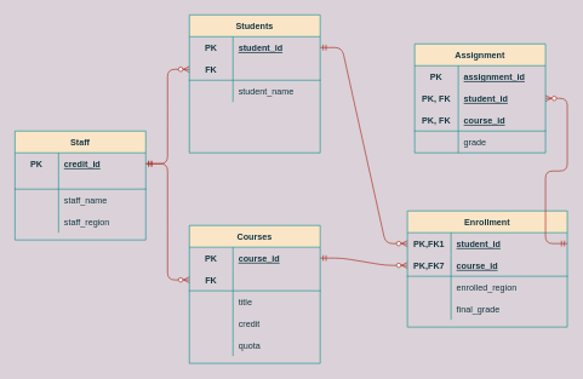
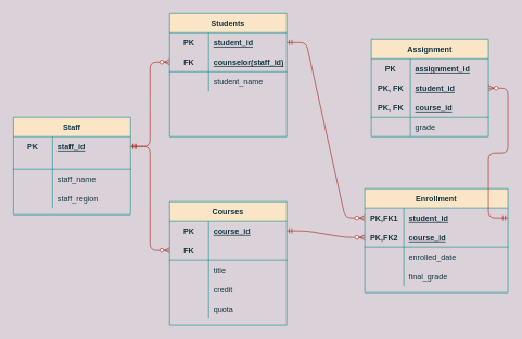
  <mxCell id="0" />
  <mxCell id="1" parent="0" />
  <mxCell id="2" value="" style="edgeStyle=entityRelationEdgeStyle;fontSize=12;html=1;endArrow=ERzeroToMany;startArrow=ERmandOne;exitX=1;exitY=0.5;exitDx=0;exitDy=0;strokeColor=#A8201A;fontColor=#143642;labelBackgroundColor=#DAD2D8;entryX=0;entryY=0.5;entryDx=0;entryDy=0;" parent="1" source="49" target="65" edge="1"><mxGeometry width="100" height="100" relative="1" as="geometry"><mxPoint x="450" y="310" as="sourcePoint" /><mxPoint x="550" y="210" as="targetPoint" /></mxGeometry></mxCell>
  <mxCell id="3" value="" style="edgeStyle=entityRelationEdgeStyle;fontSize=12;html=1;endArrow=ERzeroToMany;startArrow=ERmandOne;exitX=1;exitY=0.5;exitDx=0;exitDy=0;strokeColor=#A8201A;fontColor=#143642;labelBackgroundColor=#DAD2D8;" parent="1" source="49" target="37" edge="1"><mxGeometry width="100" height="100" relative="1" as="geometry"><mxPoint x="450" y="490" as="sourcePoint" /><mxPoint x="550" y="185" as="targetPoint" /></mxGeometry></mxCell>
  <mxCell id="4" value="" style="edgeStyle=entityRelationEdgeStyle;fontSize=12;html=1;endArrow=ERzeroToMany;startArrow=ERmandOne;exitX=1;exitY=0.5;exitDx=0;exitDy=0;entryX=0;entryY=0.5;entryDx=0;entryDy=0;strokeColor=#A8201A;fontColor=#143642;labelBackgroundColor=#DAD2D8;" edge="1" parent="1" source="62" target="20"><mxGeometry width="100" height="100" relative="1" as="geometry"><mxPoint x="460" y="240" as="sourcePoint" /><mxPoint x="560" y="140" as="targetPoint" /></mxGeometry></mxCell>
  <mxCell id="5" value="" style="edgeStyle=entityRelationEdgeStyle;fontSize=12;html=1;endArrow=ERzeroToMany;startArrow=ERmandOne;exitX=1;exitY=0.5;exitDx=0;exitDy=0;entryX=0;entryY=0.5;entryDx=0;entryDy=0;strokeColor=#A8201A;fontColor=#143642;labelBackgroundColor=#DAD2D8;" edge="1" parent="1" source="34" target="23"><mxGeometry width="100" height="100" relative="1" as="geometry"><mxPoint x="430" y="-20" as="sourcePoint" /><mxPoint x="640" y="540" as="targetPoint" /></mxGeometry></mxCell>
  <mxCell id="6" value="Assignment" style="shape=table;startSize=30;container=1;collapsible=1;childLayout=tableLayout;fixedRows=1;rowLines=0;fontStyle=1;align=center;resizeLast=1;fillColor=#FAE5C7;strokeColor=#0F8B8D;fontColor=#143642;" parent="1" vertex="1"><mxGeometry x="570" y="60" width="180" height="150" as="geometry" /></mxCell>
  <mxCell id="7" value="" style="shape=partialRectangle;collapsible=0;dropTarget=0;pointerEvents=0;fillColor=none;top=0;left=0;bottom=0;right=0;points=[[0,0.5],[1,0.5]];portConstraint=eastwest;strokeColor=#0F8B8D;fontColor=#143642;" parent="6" vertex="1"><mxGeometry y="30" width="180" height="30" as="geometry" /></mxCell>
  <mxCell id="8" value="PK" style="shape=partialRectangle;connectable=0;fillColor=none;top=0;left=0;bottom=0;right=0;fontStyle=1;overflow=hidden;strokeColor=#0F8B8D;fontColor=#143642;" parent="7" vertex="1"><mxGeometry width="60" height="30" as="geometry" /></mxCell>
  <mxCell id="9" value="assignment_id" style="shape=partialRectangle;connectable=0;fillColor=none;top=0;left=0;bottom=0;right=0;align=left;spacingLeft=6;fontStyle=5;overflow=hidden;strokeColor=#0F8B8D;fontColor=#143642;" parent="7" vertex="1"><mxGeometry x="60" width="120" height="30" as="geometry" /></mxCell>
  <mxCell id="10" value="" style="shape=partialRectangle;collapsible=0;dropTarget=0;pointerEvents=0;fillColor=none;top=0;left=0;bottom=0;right=0;points=[[0,0.5],[1,0.5]];portConstraint=eastwest;strokeColor=#0F8B8D;fontColor=#143642;" parent="6" vertex="1"><mxGeometry y="60" width="180" height="30" as="geometry" /></mxCell>
  <mxCell id="11" value="PK, FK" style="shape=partialRectangle;connectable=0;fillColor=none;top=0;left=0;bottom=0;right=0;fontStyle=1;overflow=hidden;strokeColor=#0F8B8D;fontColor=#143642;" parent="10" vertex="1"><mxGeometry width="60" height="30" as="geometry" /></mxCell>
  <mxCell id="12" value="student_id" style="shape=partialRectangle;connectable=0;fillColor=none;top=0;left=0;bottom=0;right=0;align=left;spacingLeft=6;fontStyle=5;overflow=hidden;strokeColor=#0F8B8D;fontColor=#143642;" parent="10" vertex="1"><mxGeometry x="60" width="120" height="30" as="geometry" /></mxCell>
  <mxCell id="13" value="" style="shape=partialRectangle;collapsible=0;dropTarget=0;pointerEvents=0;fillColor=none;top=0;left=0;bottom=1;right=0;points=[[0,0.5],[1,0.5]];portConstraint=eastwest;strokeColor=#0F8B8D;fontColor=#143642;" parent="6" vertex="1"><mxGeometry y="90" width="180" height="30" as="geometry" /></mxCell>
  <mxCell id="14" value="PK, FK" style="shape=partialRectangle;connectable=0;fillColor=none;top=0;left=0;bottom=0;right=0;fontStyle=1;overflow=hidden;strokeColor=#0F8B8D;fontColor=#143642;" parent="13" vertex="1"><mxGeometry width="60" height="30" as="geometry" /></mxCell>
  <mxCell id="15" value="course_id" style="shape=partialRectangle;connectable=0;fillColor=none;top=0;left=0;bottom=0;right=0;align=left;spacingLeft=6;fontStyle=5;overflow=hidden;strokeColor=#0F8B8D;fontColor=#143642;" parent="13" vertex="1"><mxGeometry x="60" width="120" height="30" as="geometry" /></mxCell>
  <mxCell id="16" value="" style="shape=partialRectangle;collapsible=0;dropTarget=0;pointerEvents=0;fillColor=none;top=0;left=0;bottom=0;right=0;points=[[0,0.5],[1,0.5]];portConstraint=eastwest;strokeColor=#0F8B8D;fontColor=#143642;" parent="6" vertex="1"><mxGeometry y="120" width="180" height="30" as="geometry" /></mxCell>
  <mxCell id="17" value="" style="shape=partialRectangle;connectable=0;fillColor=none;top=0;left=0;bottom=0;right=0;editable=1;overflow=hidden;strokeColor=#0F8B8D;fontColor=#143642;" parent="16" vertex="1"><mxGeometry width="60" height="30" as="geometry" /></mxCell>
  <mxCell id="18" value="grade" style="shape=partialRectangle;connectable=0;fillColor=none;top=0;left=0;bottom=0;right=0;align=left;spacingLeft=6;overflow=hidden;strokeColor=#0F8B8D;fontColor=#143642;" parent="16" vertex="1"><mxGeometry x="60" width="120" height="30" as="geometry" /></mxCell>
  <mxCell id="19" value="Enrollment" style="shape=table;startSize=30;container=1;collapsible=1;childLayout=tableLayout;fixedRows=1;rowLines=0;fontStyle=1;align=center;resizeLast=1;fillColor=#FAE5C7;strokeColor=#0F8B8D;fontColor=#143642;" vertex="1" parent="1"><mxGeometry x="560" y="290" width="220" height="160" as="geometry" /></mxCell>
  <mxCell id="20" value="" style="shape=partialRectangle;collapsible=0;dropTarget=0;pointerEvents=0;fillColor=none;top=0;left=0;bottom=0;right=0;points=[[0,0.5],[1,0.5]];portConstraint=eastwest;strokeColor=#0F8B8D;fontColor=#143642;" vertex="1" parent="19"><mxGeometry y="30" width="220" height="30" as="geometry" /></mxCell>
  <mxCell id="21" value="PK,FK1" style="shape=partialRectangle;connectable=0;fillColor=none;top=0;left=0;bottom=0;right=0;fontStyle=1;overflow=hidden;strokeColor=#0F8B8D;fontColor=#143642;" vertex="1" parent="20"><mxGeometry width="60" height="30" as="geometry" /></mxCell>
  <mxCell id="22" value="student_id" style="shape=partialRectangle;connectable=0;fillColor=none;top=0;left=0;bottom=0;right=0;align=left;spacingLeft=6;fontStyle=5;overflow=hidden;strokeColor=#0F8B8D;fontColor=#143642;" vertex="1" parent="20"><mxGeometry x="60" width="160" height="30" as="geometry" /></mxCell>
  <mxCell id="23" value="" style="shape=partialRectangle;collapsible=0;dropTarget=0;pointerEvents=0;fillColor=none;top=0;left=0;bottom=1;right=0;points=[[0,0.5],[1,0.5]];portConstraint=eastwest;strokeColor=#0F8B8D;fontColor=#143642;" vertex="1" parent="19"><mxGeometry y="60" width="220" height="30" as="geometry" /></mxCell>
- <mxCell id="24" value="PK,FK7" style="shape=partialRectangle;connectable=0;fillColor=none;top=0;left=0;bottom=0;right=0;fontStyle=1;overflow=hidden;strokeColor=#0F8B8D;fontColor=#143642;" vertex="1" parent="23"><mxGeometry width="60" height="30" as="geometry" /></mxCell>
+ <mxCell id="24" value="PK,FK2" style="shape=partialRectangle;connectable=0;fillColor=none;top=0;left=0;bottom=0;right=0;fontStyle=1;overflow=hidden;strokeColor=#0F8B8D;fontColor=#143642;" vertex="1" parent="23"><mxGeometry width="60" height="30" as="geometry" /></mxCell>
  <mxCell id="25" value="course_id" style="shape=partialRectangle;connectable=0;fillColor=none;top=0;left=0;bottom=0;right=0;align=left;spacingLeft=6;fontStyle=5;overflow=hidden;strokeColor=#0F8B8D;fontColor=#143642;" vertex="1" parent="23"><mxGeometry x="60" width="160" height="30" as="geometry" /></mxCell>
  <mxCell id="26" value="" style="shape=partialRectangle;collapsible=0;dropTarget=0;pointerEvents=0;fillColor=none;top=0;left=0;bottom=0;right=0;points=[[0,0.5],[1,0.5]];portConstraint=eastwest;strokeColor=#0F8B8D;fontColor=#143642;" vertex="1" parent="19"><mxGeometry y="90" width="220" height="30" as="geometry" /></mxCell>
  <mxCell id="27" value="" style="shape=partialRectangle;connectable=0;fillColor=none;top=0;left=0;bottom=0;right=0;editable=1;overflow=hidden;strokeColor=#0F8B8D;fontColor=#143642;" vertex="1" parent="26"><mxGeometry width="60" height="30" as="geometry" /></mxCell>
- <mxCell id="28" value="enrolled_region" style="shape=partialRectangle;connectable=0;fillColor=none;top=0;left=0;bottom=0;right=0;align=left;spacingLeft=6;overflow=hidden;strokeColor=#0F8B8D;fontColor=#143642;" vertex="1" parent="26"><mxGeometry x="60" width="160" height="30" as="geometry" /></mxCell>
+ <mxCell id="28" value="enrolled_date" style="shape=partialRectangle;connectable=0;fillColor=none;top=0;left=0;bottom=0;right=0;align=left;spacingLeft=6;overflow=hidden;strokeColor=#0F8B8D;fontColor=#143642;" vertex="1" parent="26"><mxGeometry x="60" width="160" height="30" as="geometry" /></mxCell>
  <mxCell id="29" value="" style="shape=partialRectangle;collapsible=0;dropTarget=0;pointerEvents=0;fillColor=none;top=0;left=0;bottom=0;right=0;points=[[0,0.5],[1,0.5]];portConstraint=eastwest;strokeColor=#0F8B8D;fontColor=#143642;" vertex="1" parent="19"><mxGeometry y="120" width="220" height="30" as="geometry" /></mxCell>
  <mxCell id="30" value="" style="shape=partialRectangle;connectable=0;fillColor=none;top=0;left=0;bottom=0;right=0;editable=1;overflow=hidden;strokeColor=#0F8B8D;fontColor=#143642;" vertex="1" parent="29"><mxGeometry width="60" height="30" as="geometry" /></mxCell>
  <mxCell id="31" value="final_grade" style="shape=partialRectangle;connectable=0;fillColor=none;top=0;left=0;bottom=0;right=0;align=left;spacingLeft=6;overflow=hidden;strokeColor=#0F8B8D;fontColor=#143642;" vertex="1" parent="29"><mxGeometry x="60" width="160" height="30" as="geometry" /></mxCell>
  <mxCell id="32" value="" style="edgeStyle=entityRelationEdgeStyle;fontSize=12;html=1;endArrow=ERzeroToMany;startArrow=ERmandOne;strokeColor=#A8201A;fillColor=#FAE5C7;exitX=1;exitY=0.5;exitDx=0;exitDy=0;" edge="1" parent="1" source="20" target="10"><mxGeometry width="100" height="100" relative="1" as="geometry"><mxPoint x="720" y="270" as="sourcePoint" /><mxPoint x="820" y="170" as="targetPoint" /></mxGeometry></mxCell>
  <mxCell id="33" value="Courses" style="shape=table;startSize=30;container=1;collapsible=1;childLayout=tableLayout;fixedRows=1;rowLines=0;fontStyle=1;align=center;resizeLast=1;fillColor=#FAE5C7;strokeColor=#0F8B8D;fontColor=#143642;" parent="1" vertex="1"><mxGeometry x="260" y="310" width="180" height="190" as="geometry" /></mxCell>
  <mxCell id="34" value="" style="shape=partialRectangle;collapsible=0;dropTarget=0;pointerEvents=0;fillColor=none;top=0;left=0;bottom=0;right=0;points=[[0,0.5],[1,0.5]];portConstraint=eastwest;strokeColor=#0F8B8D;fontColor=#143642;" parent="33" vertex="1"><mxGeometry y="30" width="180" height="30" as="geometry" /></mxCell>
  <mxCell id="35" value="PK" style="shape=partialRectangle;connectable=0;fillColor=none;top=0;left=0;bottom=0;right=0;fontStyle=1;overflow=hidden;strokeColor=#0F8B8D;fontColor=#143642;" parent="34" vertex="1"><mxGeometry width="60" height="30" as="geometry" /></mxCell>
  <mxCell id="36" value="course_id" style="shape=partialRectangle;connectable=0;fillColor=none;top=0;left=0;bottom=0;right=0;align=left;spacingLeft=6;fontStyle=5;overflow=hidden;strokeColor=#0F8B8D;fontColor=#143642;" parent="34" vertex="1"><mxGeometry x="60" width="120" height="30" as="geometry" /></mxCell>
  <mxCell id="37" value="" style="shape=partialRectangle;collapsible=0;dropTarget=0;pointerEvents=0;fillColor=none;top=0;left=0;bottom=1;right=0;points=[[0,0.5],[1,0.5]];portConstraint=eastwest;strokeColor=#0F8B8D;fontColor=#143642;" parent="33" vertex="1"><mxGeometry y="60" width="180" height="30" as="geometry" /></mxCell>
  <mxCell id="38" value="FK" style="shape=partialRectangle;connectable=0;fillColor=none;top=0;left=0;bottom=0;right=0;fontStyle=1;overflow=hidden;strokeColor=#0F8B8D;fontColor=#143642;" parent="37" vertex="1"><mxGeometry width="60" height="30" as="geometry" /></mxCell>
  <mxCell id="39" value="" style="shape=partialRectangle;collapsible=0;dropTarget=0;pointerEvents=0;fillColor=none;top=0;left=0;bottom=0;right=0;points=[[0,0.5],[1,0.5]];portConstraint=eastwest;strokeColor=#0F8B8D;fontColor=#143642;" parent="33" vertex="1"><mxGeometry y="90" width="180" height="30" as="geometry" /></mxCell>
  <mxCell id="40" value="" style="shape=partialRectangle;connectable=0;fillColor=none;top=0;left=0;bottom=0;right=0;editable=1;overflow=hidden;strokeColor=#0F8B8D;fontColor=#143642;" parent="39" vertex="1"><mxGeometry width="60" height="30" as="geometry" /></mxCell>
  <mxCell id="41" value="title" style="shape=partialRectangle;connectable=0;fillColor=none;top=0;left=0;bottom=0;right=0;align=left;spacingLeft=6;overflow=hidden;strokeColor=#0F8B8D;fontColor=#143642;" parent="39" vertex="1"><mxGeometry x="60" width="120" height="30" as="geometry" /></mxCell>
  <mxCell id="42" value="" style="shape=partialRectangle;collapsible=0;dropTarget=0;pointerEvents=0;fillColor=none;top=0;left=0;bottom=0;right=0;points=[[0,0.5],[1,0.5]];portConstraint=eastwest;strokeColor=#0F8B8D;fontColor=#143642;" parent="33" vertex="1"><mxGeometry y="120" width="180" height="30" as="geometry" /></mxCell>
  <mxCell id="43" value="" style="shape=partialRectangle;connectable=0;fillColor=none;top=0;left=0;bottom=0;right=0;editable=1;overflow=hidden;strokeColor=#0F8B8D;fontColor=#143642;" parent="42" vertex="1"><mxGeometry width="60" height="30" as="geometry" /></mxCell>
  <mxCell id="44" value="credit" style="shape=partialRectangle;connectable=0;fillColor=none;top=0;left=0;bottom=0;right=0;align=left;spacingLeft=6;overflow=hidden;strokeColor=#0F8B8D;fontColor=#143642;" parent="42" vertex="1"><mxGeometry x="60" width="120" height="30" as="geometry" /></mxCell>
  <mxCell id="45" value="" style="shape=partialRectangle;collapsible=0;dropTarget=0;pointerEvents=0;fillColor=none;top=0;left=0;bottom=0;right=0;points=[[0,0.5],[1,0.5]];portConstraint=eastwest;strokeColor=#0F8B8D;fontColor=#143642;" parent="33" vertex="1"><mxGeometry y="150" width="180" height="30" as="geometry" /></mxCell>
  <mxCell id="46" value="" style="shape=partialRectangle;connectable=0;fillColor=none;top=0;left=0;bottom=0;right=0;editable=1;overflow=hidden;strokeColor=#0F8B8D;fontColor=#143642;" parent="45" vertex="1"><mxGeometry width="60" height="30" as="geometry" /></mxCell>
  <mxCell id="47" value="quota" style="shape=partialRectangle;connectable=0;fillColor=none;top=0;left=0;bottom=0;right=0;align=left;spacingLeft=6;overflow=hidden;strokeColor=#0F8B8D;fontColor=#143642;" parent="45" vertex="1"><mxGeometry x="60" width="120" height="30" as="geometry" /></mxCell>
  <mxCell id="48" value="Staff" style="shape=table;startSize=30;container=1;collapsible=1;childLayout=tableLayout;fixedRows=1;rowLines=0;fontStyle=1;align=center;resizeLast=1;fillColor=#FAE5C7;strokeColor=#0F8B8D;fontColor=#143642;" parent="1" vertex="1"><mxGeometry x="20" y="180" width="180" height="150" as="geometry" /></mxCell>
  <mxCell id="49" value="" style="shape=partialRectangle;collapsible=0;dropTarget=0;pointerEvents=0;fillColor=none;top=0;left=0;bottom=0;right=0;points=[[0,0.5],[1,0.5]];portConstraint=eastwest;strokeColor=#0F8B8D;fontColor=#143642;" parent="48" vertex="1"><mxGeometry y="30" width="180" height="30" as="geometry" /></mxCell>
  <mxCell id="50" value="PK" style="shape=partialRectangle;connectable=0;fillColor=none;top=0;left=0;bottom=0;right=0;fontStyle=1;overflow=hidden;strokeColor=#0F8B8D;fontColor=#143642;" parent="49" vertex="1"><mxGeometry width="60" height="30" as="geometry" /></mxCell>
- <mxCell id="51" value="credit_id" style="shape=partialRectangle;connectable=0;fillColor=none;top=0;left=0;bottom=0;right=0;align=left;spacingLeft=6;fontStyle=5;overflow=hidden;strokeColor=#0F8B8D;fontColor=#143642;" parent="49" vertex="1"><mxGeometry x="60" width="120" height="30" as="geometry" /></mxCell>
+ <mxCell id="51" value="staff_id" style="shape=partialRectangle;connectable=0;fillColor=none;top=0;left=0;bottom=0;right=0;align=left;spacingLeft=6;fontStyle=5;overflow=hidden;strokeColor=#0F8B8D;fontColor=#143642;" parent="49" vertex="1"><mxGeometry x="60" width="120" height="30" as="geometry" /></mxCell>
  <mxCell id="52" value="" style="shape=partialRectangle;collapsible=0;dropTarget=0;pointerEvents=0;fillColor=none;top=0;left=0;bottom=1;right=0;points=[[0,0.5],[1,0.5]];portConstraint=eastwest;strokeColor=#0F8B8D;fontColor=#143642;" parent="48" vertex="1"><mxGeometry y="60" width="180" height="20" as="geometry" /></mxCell>
  <mxCell id="53" value="" style="shape=partialRectangle;connectable=0;fillColor=none;top=0;left=0;bottom=0;right=0;fontStyle=1;overflow=hidden;strokeColor=#0F8B8D;fontColor=#143642;" parent="52" vertex="1"><mxGeometry width="60" height="20" as="geometry" /></mxCell>
  <mxCell id="54" value="" style="shape=partialRectangle;connectable=0;fillColor=none;top=0;left=0;bottom=0;right=0;align=left;spacingLeft=6;fontStyle=5;overflow=hidden;strokeColor=#0F8B8D;fontColor=#143642;" parent="52" vertex="1"><mxGeometry x="60" width="120" height="20" as="geometry" /></mxCell>
  <mxCell id="55" value="" style="shape=partialRectangle;collapsible=0;dropTarget=0;pointerEvents=0;fillColor=none;top=0;left=0;bottom=0;right=0;points=[[0,0.5],[1,0.5]];portConstraint=eastwest;strokeColor=#0F8B8D;fontColor=#143642;" parent="48" vertex="1"><mxGeometry y="80" width="180" height="30" as="geometry" /></mxCell>
  <mxCell id="56" value="" style="shape=partialRectangle;connectable=0;fillColor=none;top=0;left=0;bottom=0;right=0;editable=1;overflow=hidden;strokeColor=#0F8B8D;fontColor=#143642;" parent="55" vertex="1"><mxGeometry width="60" height="30" as="geometry" /></mxCell>
  <mxCell id="57" value="staff_name" style="shape=partialRectangle;connectable=0;fillColor=none;top=0;left=0;bottom=0;right=0;align=left;spacingLeft=6;overflow=hidden;strokeColor=#0F8B8D;fontColor=#143642;" parent="55" vertex="1"><mxGeometry x="60" width="120" height="30" as="geometry" /></mxCell>
  <mxCell id="58" value="" style="shape=partialRectangle;collapsible=0;dropTarget=0;pointerEvents=0;fillColor=none;top=0;left=0;bottom=0;right=0;points=[[0,0.5],[1,0.5]];portConstraint=eastwest;strokeColor=#0F8B8D;fontColor=#143642;" vertex="1" parent="48"><mxGeometry y="110" width="180" height="30" as="geometry" /></mxCell>
  <mxCell id="59" value="" style="shape=partialRectangle;connectable=0;fillColor=none;top=0;left=0;bottom=0;right=0;editable=1;overflow=hidden;strokeColor=#0F8B8D;fontColor=#143642;" vertex="1" parent="58"><mxGeometry width="60" height="30" as="geometry" /></mxCell>
  <mxCell id="60" value="staff_region" style="shape=partialRectangle;connectable=0;fillColor=none;top=0;left=0;bottom=0;right=0;align=left;spacingLeft=6;overflow=hidden;strokeColor=#0F8B8D;fontColor=#143642;" vertex="1" parent="58"><mxGeometry x="60" width="120" height="30" as="geometry" /></mxCell>
  <mxCell id="61" value="Students" style="shape=table;startSize=30;container=1;collapsible=1;childLayout=tableLayout;fixedRows=1;rowLines=0;fontStyle=1;align=center;resizeLast=1;fillColor=#FAE5C7;strokeColor=#0F8B8D;fontColor=#143642;" parent="1" vertex="1"><mxGeometry x="260" y="20" width="180" height="190" as="geometry" /></mxCell>
  <mxCell id="62" value="" style="shape=partialRectangle;collapsible=0;dropTarget=0;pointerEvents=0;fillColor=none;top=0;left=0;bottom=0;right=0;points=[[0,0.5],[1,0.5]];portConstraint=eastwest;strokeColor=#0F8B8D;fontColor=#143642;" parent="61" vertex="1"><mxGeometry y="30" width="180" height="30" as="geometry" /></mxCell>
  <mxCell id="63" value="PK" style="shape=partialRectangle;connectable=0;fillColor=none;top=0;left=0;bottom=0;right=0;fontStyle=1;overflow=hidden;strokeColor=#0F8B8D;fontColor=#143642;" parent="62" vertex="1"><mxGeometry width="60" height="30" as="geometry" /></mxCell>
  <mxCell id="64" value="student_id" style="shape=partialRectangle;connectable=0;fillColor=none;top=0;left=0;bottom=0;right=0;align=left;spacingLeft=6;fontStyle=5;overflow=hidden;strokeColor=#0F8B8D;fontColor=#143642;" parent="62" vertex="1"><mxGeometry x="60" width="120" height="30" as="geometry" /></mxCell>
  <mxCell id="65" value="" style="shape=partialRectangle;collapsible=0;dropTarget=0;pointerEvents=0;fillColor=none;top=0;left=0;bottom=1;right=0;points=[[0,0.5],[1,0.5]];portConstraint=eastwest;strokeColor=#0F8B8D;fontColor=#143642;" parent="61" vertex="1"><mxGeometry y="60" width="180" height="30" as="geometry" /></mxCell>
  <mxCell id="66" value="FK" style="shape=partialRectangle;connectable=0;fillColor=none;top=0;left=0;bottom=0;right=0;fontStyle=1;overflow=hidden;strokeColor=#0F8B8D;fontColor=#143642;" parent="65" vertex="1"><mxGeometry width="60" height="30" as="geometry" /></mxCell>
+ <mxCell id="67" value="counselor(staff_id)" style="shape=partialRectangle;connectable=0;fillColor=none;top=0;left=0;bottom=0;right=0;align=left;spacingLeft=6;fontStyle=5;overflow=hidden;strokeColor=#0F8B8D;fontColor=#143642;" parent="65" vertex="1"><mxGeometry x="60" width="120" height="30" as="geometry" /></mxCell>
  <mxCell id="68" value="" style="shape=partialRectangle;collapsible=0;dropTarget=0;pointerEvents=0;fillColor=none;top=0;left=0;bottom=0;right=0;points=[[0,0.5],[1,0.5]];portConstraint=eastwest;strokeColor=#0F8B8D;fontColor=#143642;" parent="61" vertex="1"><mxGeometry y="90" width="180" height="30" as="geometry" /></mxCell>
  <mxCell id="69" value="" style="shape=partialRectangle;connectable=0;fillColor=none;top=0;left=0;bottom=0;right=0;editable=1;overflow=hidden;strokeColor=#0F8B8D;fontColor=#143642;" parent="68" vertex="1"><mxGeometry width="60" height="30" as="geometry" /></mxCell>
  <mxCell id="70" value="student_name" style="shape=partialRectangle;connectable=0;fillColor=none;top=0;left=0;bottom=0;right=0;align=left;spacingLeft=6;overflow=hidden;strokeColor=#0F8B8D;fontColor=#143642;" parent="68" vertex="1"><mxGeometry x="60" width="120" height="30" as="geometry" /></mxCell>
  <mxCell id="71" value="" style="shape=partialRectangle;collapsible=0;dropTarget=0;pointerEvents=0;fillColor=none;top=0;left=0;bottom=0;right=0;points=[[0,0.5],[1,0.5]];portConstraint=eastwest;strokeColor=#0F8B8D;fontColor=#143642;" parent="61" vertex="1"><mxGeometry y="120" width="180" height="30" as="geometry" /></mxCell>
  <mxCell id="72" value="" style="shape=partialRectangle;connectable=0;fillColor=none;top=0;left=0;bottom=0;right=0;editable=1;overflow=hidden;strokeColor=#0F8B8D;fontColor=#143642;" parent="71" vertex="1"><mxGeometry width="60" height="30" as="geometry" /></mxCell>
  <mxCell id="73" value="" style="shape=partialRectangle;collapsible=0;dropTarget=0;pointerEvents=0;fillColor=none;top=0;left=0;bottom=0;right=0;points=[[0,0.5],[1,0.5]];portConstraint=eastwest;strokeColor=#0F8B8D;fontColor=#143642;" parent="61" vertex="1"><mxGeometry y="150" width="180" height="30" as="geometry" /></mxCell>
  <mxCell id="74" value="" style="shape=partialRectangle;connectable=0;fillColor=none;top=0;left=0;bottom=0;right=0;fontStyle=1;overflow=hidden;strokeColor=#0F8B8D;fontColor=#143642;" parent="73" vertex="1"><mxGeometry width="60" height="30" as="geometry" /></mxCell>
